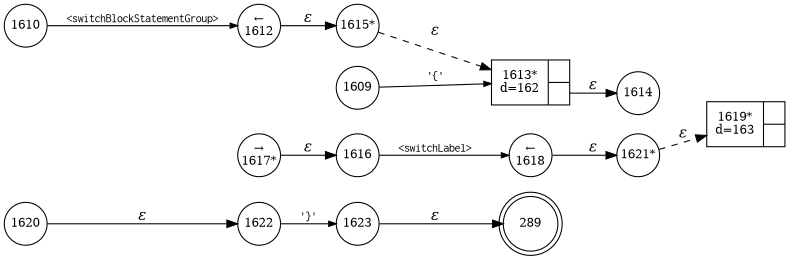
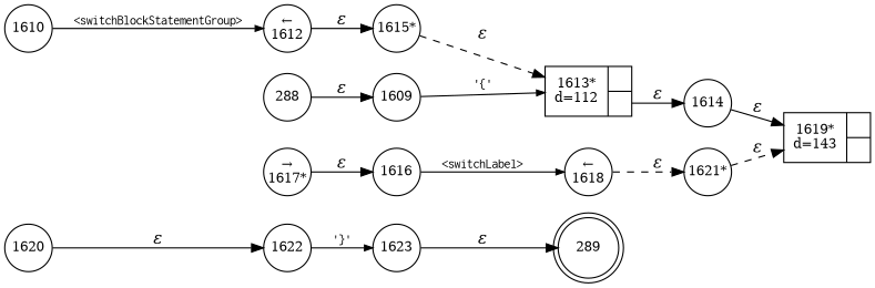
  digraph {
    rankdir=LR
    node [fixedsize=true fontsize=11 shape=circle peripheries=1]
    edge [fontname="Times-Italic"]
    n1 [label=289 shape=doublecircle width=.6 peripheries=""]
+   n2 [label=288 width=.55]
    n3 [label=1609 width=.55]
-   n4 [fixedsize=false label="{1613*\nd=162|{<p0>|<p1>}}" shape=record]
+   n4 [fixedsize=false label="{1613*\nd=112|{<p0>|<p1>}}" shape=record]
    n5 [label=1614 width=.55]
    n6 [label=1610 width=.55]
    n7 [label="&larr;\n1612" width=.55]
    n8 [label="1615*" width=.55]
-   n9 [fixedsize=false label="{1619*\nd=163|{<p0>|<p1>}}" shape=record]
+   n9 [fixedsize=false label="{1619*\nd=143|{<p0>|<p1>}}" shape=record]
    n10 [label=1616 width=.55]
    n11 [label="&larr;\n1618" width=.55]
    n12 [label="1621*" width=.55]
    n13 [label="&rarr;\n1617*" width=.55]
    n14 [label=1620 width=.55]
    n15 [label=1622 width=.55]
    n16 [label=1623 width=.55]
+   n2 -> n3 [label="&epsilon;"]
    n3 -> n4 [arrowhead=normal arrowsize=.7 fontname=Courier fontsize=11 label="'{'"]
    n4 -> n5 [label="&epsilon;" tailport=p1]
+   n5 -> n9 [label="&epsilon;"]
    n6 -> n7 [arrowhead=normal arrowsize=.7 fontname=Courier fontsize=11 label="<switchBlockStatementGroup>"]
    n7 -> n8 [label="&epsilon;"]
    n8 -> n4 [label="&epsilon;" style=dashed]
    n10 -> n11 [arrowhead=normal arrowsize=.7 fontname=Courier fontsize=11 label="<switchLabel>"]
-   n11 -> n12 [label="&epsilon;"]
+   n11 -> n12 [label="&epsilon;" style=dashed]
    n12 -> n9 [label="&epsilon;" style=dashed]
    n13 -> n10 [label="&epsilon;"]
    n14 -> n15 [label="&epsilon;"]
    n15 -> n16 [arrowhead=normal arrowsize=.7 fontname=Courier fontsize=11 label="'}'"]
    n16 -> n1 [label="&epsilon;"]
  }
